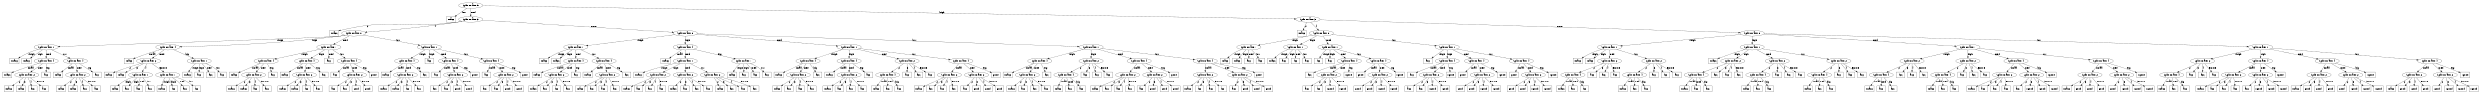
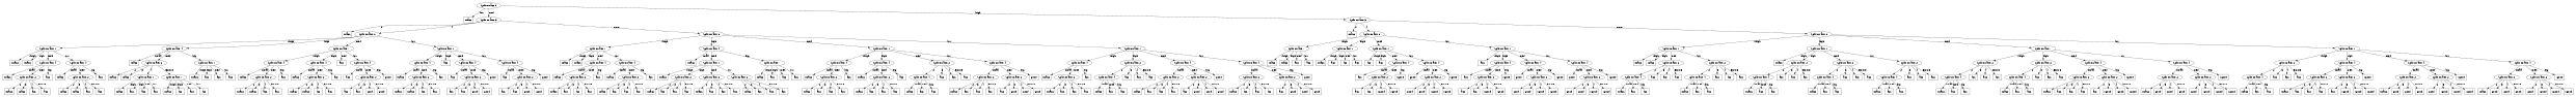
  digraph {
    node [shape=box]
-   n1 [label="Split on attr 5" shape=""]
+   n1 [label="Split on acc 5" shape=""]
    n2 [label=unacc]
    n3 [label="Split on attr 3" shape=""]
    n4 [label="Split on attr 3" shape=""]
    n5 [label=unacc]
    n6 [label="Split on attr 0" shape=""]
    n7 [label="Split on attr 0" shape=""]
    n8 [label="Split on attr 1" shape=""]
    n9 [label="Split on attr 4" shape=""]
    n10 [label="Split on attr 1" shape=""]
    n11 [label="Split on attr 1" shape=""]
    n12 [label=unacc]
    n13 [label=unacc]
    n14 [label="Split on attr 4" shape=""]
    n15 [label="Split on attr 4" shape=""]
    n16 [label=unacc]
    n17 [label="Split on attr 2" shape=""]
    n18 [label=acc]
    n19 [label=unacc]
    n20 [label=unacc]
    n21 [label=acc]
    n22 [label=acc]
    n23 [label=unacc]
    n24 [label="Split on attr 2" shape=""]
    n25 [label=acc]
    n26 [label=unacc]
    n27 [label=unacc]
    n28 [label=acc]
    n29 [label=acc]
    n30 [label=unacc]
    n31 [label="Split on attr 2" shape=""]
    n32 [label="Split on attr 1" shape=""]
    n33 [label=unacc]
    n34 [label=unacc]
    n35 [label="Split on attr 1" shape=""]
    n36 [label="Split on attr 1" shape=""]
    n37 [label=unacc]
    n38 [label=acc]
    n39 [label=acc]
    n40 [label=acc]
    n41 [label=unacc]
    n42 [label=acc]
    n43 [label=acc]
    n44 [label=acc]
    n45 [label=unacc]
    n46 [label=acc]
    n47 [label=acc]
    n48 [label=acc]
    n49 [label="Split on attr 4" shape=""]
    n50 [label="Split on attr 4" shape=""]
    n51 [label=acc]
    n52 [label="Split on attr 4" shape=""]
    n53 [label=unacc]
    n54 [label="Split on attr 2" shape=""]
    n55 [label=acc]
    n56 [label=unacc]
    n57 [label=unacc]
    n58 [label=acc]
    n59 [label=acc]
    n60 [label=unacc]
    n61 [label="Split on attr 2" shape=""]
    n62 [label=acc]
    n63 [label=unacc]
    n64 [label=unacc]
    n65 [label=acc]
    n66 [label=acc]
    n67 [label=acc]
    n68 [label="Split on attr 2" shape=""]
    n69 [label=good]
    n70 [label=acc]
    n71 [label=acc]
    n72 [label=good]
    n73 [label=good]
    n74 [label="Split on attr 4" shape=""]
    n75 [label=acc]
    n76 [label="Split on attr 4" shape=""]
    n77 [label="Split on attr 4" shape=""]
    n78 [label=unacc]
    n79 [label="Split on attr 2" shape=""]
    n80 [label=acc]
    n81 [label=unacc]
    n82 [label=unacc]
    n83 [label=acc]
    n84 [label=acc]
    n85 [label=acc]
    n86 [label="Split on attr 2" shape=""]
    n87 [label=good]
    n88 [label=acc]
    n89 [label=acc]
    n90 [label=good]
    n91 [label=good]
    n92 [label=acc]
    n93 [label="Split on attr 2" shape=""]
    n94 [label=good]
    n95 [label=acc]
    n96 [label=acc]
    n97 [label=good]
    n98 [label=good]
    n99 [label="Split on attr 1" shape=""]
    n100 [label="Split on attr 4" shape=""]
    n101 [label="Split on attr 1" shape=""]
    n102 [label="Split on attr 1" shape=""]
    n103 [label=unacc]
    n104 [label=unacc]
    n105 [label="Split on attr 4" shape=""]
    n106 [label="Split on attr 4" shape=""]
    n107 [label=unacc]
    n108 [label="Split on attr 2" shape=""]
    n109 [label=acc]
    n110 [label=unacc]
    n111 [label=acc]
    n112 [label=acc]
    n113 [label=acc]
    n114 [label=unacc]
    n115 [label="Split on attr 2" shape=""]
    n116 [label=acc]
    n117 [label=unacc]
    n118 [label=acc]
    n119 [label=acc]
    n120 [label=acc]
    n121 [label=unacc]
    n122 [label="Split on attr 1" shape=""]
    n123 [label="Split on attr 1" shape=""]
    n124 [label=unacc]
    n125 [label="Split on attr 2" shape=""]
    n126 [label="Split on attr 2" shape=""]
    n127 [label="Split on attr 2" shape=""]
    n128 [label=unacc]
    n129 [label=acc]
    n130 [label=acc]
    n131 [label=acc]
    n132 [label=unacc]
    n133 [label=acc]
    n134 [label=acc]
    n135 [label=acc]
    n136 [label=unacc]
    n137 [label=acc]
    n138 [label=acc]
    n139 [label=acc]
    n140 [label=unacc]
    n141 [label=acc]
    n142 [label=acc]
    n143 [label=acc]
    n144 [label="Split on attr 4" shape=""]
    n145 [label="Split on attr 4" shape=""]
    n146 [label="Split on attr 2" shape=""]
    n147 [label="Split on attr 4" shape=""]
    n148 [label=unacc]
    n149 [label="Split on attr 2" shape=""]
    n150 [label=acc]
    n151 [label=unacc]
    n152 [label=acc]
    n153 [label=acc]
    n154 [label=acc]
    n155 [label=unacc]
    n156 [label="Split on attr 2" shape=""]
    n157 [label=acc]
    n158 [label=unacc]
    n159 [label=acc]
    n160 [label=acc]
    n161 [label=acc]
    n162 [label="Split on attr 4" shape=""]
    n163 [label=acc]
    n164 [label=acc]
    n165 [label=acc]
    n166 [label=unacc]
    n167 [label=acc]
    n168 [label=acc]
    n169 [label="Split on attr 2" shape=""]
    n170 [label="Split on attr 2" shape=""]
    n171 [label=good]
    n172 [label=unacc]
    n173 [label=acc]
    n174 [label=acc]
    n175 [label=acc]
    n176 [label=acc]
    n177 [label=good]
    n178 [label=good]
    n179 [label=good]
    n180 [label="Split on attr 4" shape=""]
    n181 [label="Split on attr 2" shape=""]
    n182 [label="Split on attr 4" shape=""]
    n183 [label="Split on attr 4" shape=""]
    n184 [label=unacc]
    n185 [label="Split on attr 2" shape=""]
    n186 [label=acc]
    n187 [label=unacc]
    n188 [label=acc]
    n189 [label=acc]
    n190 [label=acc]
    n191 [label="Split on attr 4" shape=""]
    n192 [label=acc]
    n193 [label=acc]
    n194 [label=acc]
    n195 [label=unacc]
    n196 [label=acc]
    n197 [label=acc]
    n198 [label="Split on attr 2" shape=""]
    n199 [label="Split on attr 2" shape=""]
    n200 [label=good]
    n201 [label=unacc]
    n202 [label=acc]
    n203 [label=acc]
    n204 [label=acc]
    n205 [label=acc]
    n206 [label=good]
    n207 [label=good]
    n208 [label=good]
    n209 [label="Split on attr 2" shape=""]
    n210 [label="Split on attr 2" shape=""]
    n211 [label=good]
    n212 [label=unacc]
    n213 [label=acc]
    n214 [label=acc]
    n215 [label=acc]
    n216 [label=acc]
    n217 [label=good]
    n218 [label=good]
    n219 [label=good]
    n220 [label=unacc]
    n221 [label="Split on attr 0" shape=""]
    n222 [label="Split on attr 0" shape=""]
    n223 [label="Split on attr 1" shape=""]
    n224 [label="Split on attr 1" shape=""]
    n225 [label="Split on attr 1" shape=""]
    n226 [label="Split on attr 1" shape=""]
    n227 [label=unacc]
    n228 [label=unacc]
    n229 [label=acc]
    n230 [label=acc]
    n231 [label=unacc]
    n232 [label=acc]
    n233 [label=acc]
    n234 [label=acc]
    n235 [label=acc]
    n236 [label=acc]
    n237 [label="Split on attr 4" shape=""]
    n238 [label="Split on attr 4" shape=""]
    n239 [label=acc]
    n240 [label="Split on attr 2" shape=""]
    n241 [label=vgood]
    n242 [label=acc]
    n243 [label=acc]
    n244 [label=vgood]
    n245 [label=vgood]
    n246 [label=good]
    n247 [label="Split on attr 2" shape=""]
    n248 [label=vgood]
    n249 [label=good]
    n250 [label=good]
    n251 [label=vgood]
    n252 [label=vgood]
    n253 [label=acc]
    n254 [label="Split on attr 4" shape=""]
    n255 [label="Split on attr 4" shape=""]
    n256 [label="Split on attr 4" shape=""]
    n257 [label=acc]
    n258 [label="Split on attr 2" shape=""]
    n259 [label=vgood]
    n260 [label=acc]
    n261 [label=acc]
    n262 [label=vgood]
    n263 [label=vgood]
    n264 [label=good]
    n265 [label="Split on attr 2" shape=""]
    n266 [label=vgood]
    n267 [label=good]
    n268 [label=good]
    n269 [label=vgood]
    n270 [label=vgood]
    n271 [label=good]
    n272 [label="Split on attr 2" shape=""]
    n273 [label=vgood]
    n274 [label=good]
    n275 [label=good]
    n276 [label=vgood]
    n277 [label=vgood]
    n278 [label="Split on attr 1" shape=""]
    n279 [label="Split on attr 1" shape=""]
    n280 [label="Split on attr 1" shape=""]
    n281 [label="Split on attr 1" shape=""]
    n282 [label=unacc]
    n283 [label=unacc]
    n284 [label="Split on attr 2" shape=""]
    n285 [label="Split on attr 2" shape=""]
    n286 [label="Split on attr 4" shape=""]
    n287 [label=acc]
    n288 [label=acc]
    n289 [label=acc]
    n290 [label=unacc]
    n291 [label=acc]
    n292 [label=acc]
    n293 [label="Split on attr 4" shape=""]
    n294 [label=acc]
    n295 [label=acc]
    n296 [label=acc]
    n297 [label=unacc]
    n298 [label=acc]
    n299 [label=acc]
    n300 [label=unacc]
    n301 [label="Split on attr 2" shape=""]
    n302 [label="Split on attr 2" shape=""]
    n303 [label="Split on attr 2" shape=""]
    n304 [label="Split on attr 4" shape=""]
    n305 [label=acc]
    n306 [label=acc]
    n307 [label=acc]
    n308 [label=unacc]
    n309 [label=acc]
    n310 [label=acc]
    n311 [label="Split on attr 4" shape=""]
    n312 [label=acc]
    n313 [label=acc]
    n314 [label=acc]
    n315 [label=unacc]
    n316 [label=acc]
    n317 [label=acc]
    n318 [label="Split on attr 4" shape=""]
    n319 [label=acc]
    n320 [label=acc]
    n321 [label=acc]
    n322 [label=unacc]
    n323 [label=acc]
    n324 [label=acc]
    n325 [label="Split on attr 2" shape=""]
    n326 [label="Split on attr 2" shape=""]
    n327 [label="Split on attr 4" shape=""]
    n328 [label="Split on attr 4" shape=""]
    n329 [label="Split on attr 4" shape=""]
    n330 [label=acc]
    n331 [label=acc]
    n332 [label=acc]
    n333 [label=unacc]
    n334 [label=acc]
    n335 [label=acc]
    n336 [label="Split on attr 4" shape=""]
    n337 [label=acc]
    n338 [label=acc]
    n339 [label=acc]
    n340 [label=unacc]
    n341 [label=acc]
    n342 [label=acc]
    n343 [label="Split on attr 2" shape=""]
    n344 [label="Split on attr 2" shape=""]
    n345 [label=vgood]
    n346 [label=unacc]
    n347 [label=acc]
    n348 [label=acc]
    n349 [label=acc]
    n350 [label=acc]
    n351 [label=vgood]
    n352 [label=vgood]
    n353 [label=vgood]
    n354 [label="Split on attr 2" shape=""]
    n355 [label="Split on attr 2" shape=""]
    n356 [label=vgood]
    n357 [label=unacc]
    n358 [label=good]
    n359 [label=good]
    n360 [label=good]
    n361 [label=good]
    n362 [label=vgood]
    n363 [label=vgood]
    n364 [label=vgood]
    n365 [label="Split on attr 2" shape=""]
    n366 [label="Split on attr 4" shape=""]
    n367 [label="Split on attr 4" shape=""]
    n368 [label="Split on attr 4" shape=""]
    n369 [label="Split on attr 4" shape=""]
    n370 [label=acc]
    n371 [label=acc]
    n372 [label=acc]
    n373 [label=unacc]
    n374 [label=acc]
    n375 [label=acc]
    n376 [label="Split on attr 2" shape=""]
    n377 [label="Split on attr 2" shape=""]
    n378 [label=vgood]
    n379 [label=unacc]
    n380 [label=acc]
    n381 [label=acc]
    n382 [label=acc]
    n383 [label=acc]
    n384 [label=vgood]
    n385 [label=vgood]
    n386 [label=vgood]
    n387 [label="Split on attr 2" shape=""]
    n388 [label="Split on attr 2" shape=""]
    n389 [label=vgood]
    n390 [label=unacc]
    n391 [label=good]
    n392 [label=good]
    n393 [label=good]
    n394 [label=good]
    n395 [label=vgood]
    n396 [label=vgood]
    n397 [label=vgood]
    n398 [label="Split on attr 2" shape=""]
    n399 [label="Split on attr 2" shape=""]
    n400 [label=vgood]
    n401 [label=unacc]
    n402 [label=good]
    n403 [label=good]
    n404 [label=good]
    n405 [label=good]
    n406 [label=vgood]
    n407 [label=vgood]
    n408 [label=vgood]
    n1 -> n2 [label=low]
    n1 -> n3 [label=med]
    n1 -> n4 [label=high]
    n3 -> n5 [label=2]
    n3 -> n6 [label=4]
    n3 -> n7 [label=more]
    n4 -> n220 [label=2]
    n4 -> n221 [label=4]
    n4 -> n222 [label=more]
    n6 -> n8 [label=vhigh]
    n6 -> n9 [label=high]
    n6 -> n10 [label=med]
    n6 -> n11 [label=low]
    n7 -> n99 [label=vhigh]
    n7 -> n100 [label=high]
    n7 -> n101 [label=med]
    n7 -> n102 [label=low]
    n8 -> n12 [label=vhigh]
    n8 -> n13 [label=high]
    n8 -> n14 [label=med]
    n8 -> n15 [label=low]
    n9 -> n30 [label=small]
    n9 -> n31 [label=med]
    n9 -> n32 [label=big]
    n10 -> n49 [label=vhigh]
    n10 -> n50 [label=high]
    n10 -> n51 [label=med]
    n10 -> n52 [label=low]
    n11 -> n74 [label=vhigh]
    n11 -> n75 [label=high]
    n11 -> n76 [label=med]
    n11 -> n77 [label=low]
    n14 -> n16 [label=small]
    n14 -> n17 [label=med]
    n14 -> n18 [label=big]
    n15 -> n23 [label=small]
    n15 -> n24 [label=med]
    n15 -> n25 [label=big]
    n17 -> n19 [label=2]
    n17 -> n20 [label=3]
    n17 -> n21 [label=4]
    n17 -> n22 [label="5more"]
    n24 -> n26 [label=2]
    n24 -> n27 [label=3]
    n24 -> n28 [label=4]
    n24 -> n29 [label="5more"]
    n31 -> n33 [label=2]
    n31 -> n34 [label=3]
    n31 -> n35 [label=4]
    n31 -> n36 [label="5more"]
    n32 -> n45 [label=vhigh]
    n32 -> n46 [label=high]
    n32 -> n47 [label=med]
    n32 -> n48 [label=low]
    n35 -> n37 [label=vhigh]
    n35 -> n38 [label=high]
    n35 -> n39 [label=med]
    n35 -> n40 [label=low]
    n36 -> n41 [label=vhigh]
    n36 -> n42 [label=high]
    n36 -> n43 [label=med]
    n36 -> n44 [label=low]
    n49 -> n53 [label=small]
    n49 -> n54 [label=med]
    n49 -> n55 [label=big]
    n50 -> n60 [label=small]
    n50 -> n61 [label=med]
    n50 -> n62 [label=big]
    n52 -> n67 [label=small]
    n52 -> n68 [label=med]
    n52 -> n69 [label=big]
    n54 -> n56 [label=2]
    n54 -> n57 [label=3]
    n54 -> n58 [label=4]
    n54 -> n59 [label="5more"]
    n61 -> n63 [label=2]
    n61 -> n64 [label=3]
    n61 -> n65 [label=4]
    n61 -> n66 [label="5more"]
    n68 -> n70 [label=2]
    n68 -> n71 [label=3]
    n68 -> n72 [label=4]
    n68 -> n73 [label="5more"]
    n74 -> n78 [label=small]
    n74 -> n79 [label=med]
    n74 -> n80 [label=big]
    n76 -> n85 [label=small]
    n76 -> n86 [label=med]
    n76 -> n87 [label=big]
    n77 -> n92 [label=small]
    n77 -> n93 [label=med]
    n77 -> n94 [label=big]
    n79 -> n81 [label=2]
    n79 -> n82 [label=3]
    n79 -> n83 [label=4]
    n79 -> n84 [label="5more"]
    n86 -> n88 [label=2]
    n86 -> n89 [label=3]
    n86 -> n90 [label=4]
    n86 -> n91 [label="5more"]
    n93 -> n95 [label=2]
    n93 -> n96 [label=3]
    n93 -> n97 [label=4]
    n93 -> n98 [label="5more"]
    n99 -> n103 [label=vhigh]
    n99 -> n104 [label=high]
    n99 -> n105 [label=med]
    n99 -> n106 [label=low]
    n100 -> n121 [label=small]
    n100 -> n122 [label=med]
    n100 -> n123 [label=big]
    n101 -> n144 [label=vhigh]
    n101 -> n145 [label=high]
    n101 -> n146 [label=med]
    n101 -> n147 [label=low]
    n102 -> n180 [label=vhigh]
    n102 -> n181 [label=high]
    n102 -> n182 [label=med]
    n102 -> n183 [label=low]
    n105 -> n107 [label=small]
    n105 -> n108 [label=med]
    n105 -> n109 [label=big]
    n106 -> n114 [label=small]
    n106 -> n115 [label=med]
    n106 -> n116 [label=big]
    n108 -> n110 [label=2]
    n108 -> n111 [label=3]
    n108 -> n112 [label=4]
    n108 -> n113 [label="5more"]
    n115 -> n117 [label=2]
    n115 -> n118 [label=3]
    n115 -> n119 [label=4]
    n115 -> n120 [label="5more"]
    n122 -> n124 [label=vhigh]
    n122 -> n125 [label=high]
    n122 -> n126 [label=med]
    n122 -> n127 [label=low]
    n123 -> n140 [label=vhigh]
    n123 -> n141 [label=high]
    n123 -> n142 [label=med]
    n123 -> n143 [label=low]
    n125 -> n128 [label=2]
    n125 -> n129 [label=3]
    n125 -> n130 [label=4]
    n125 -> n131 [label="5more"]
    n126 -> n132 [label=2]
    n126 -> n133 [label=3]
    n126 -> n134 [label=4]
    n126 -> n135 [label="5more"]
    n127 -> n136 [label=2]
    n127 -> n137 [label=3]
    n127 -> n138 [label=4]
    n127 -> n139 [label="5more"]
    n144 -> n148 [label=small]
    n144 -> n149 [label=med]
    n144 -> n150 [label=big]
    n145 -> n155 [label=small]
    n145 -> n156 [label=med]
    n145 -> n157 [label=big]
    n146 -> n162 [label=2]
    n146 -> n163 [label=3]
    n146 -> n164 [label=4]
    n146 -> n165 [label="5more"]
    n147 -> n169 [label=small]
    n147 -> n170 [label=med]
    n147 -> n171 [label=big]
    n149 -> n151 [label=2]
    n149 -> n152 [label=3]
    n149 -> n153 [label=4]
    n149 -> n154 [label="5more"]
    n156 -> n158 [label=2]
    n156 -> n159 [label=3]
    n156 -> n160 [label=4]
    n156 -> n161 [label="5more"]
    n162 -> n166 [label=small]
    n162 -> n167 [label=med]
    n162 -> n168 [label=big]
    n169 -> n172 [label=2]
    n169 -> n173 [label=3]
    n169 -> n174 [label=4]
    n169 -> n175 [label="5more"]
    n170 -> n176 [label=2]
    n170 -> n177 [label=3]
    n170 -> n178 [label=4]
    n170 -> n179 [label="5more"]
    n180 -> n184 [label=small]
    n180 -> n185 [label=med]
    n180 -> n186 [label=big]
    n181 -> n191 [label=2]
    n181 -> n192 [label=3]
    n181 -> n193 [label=4]
    n181 -> n194 [label="5more"]
    n182 -> n198 [label=small]
    n182 -> n199 [label=med]
    n182 -> n200 [label=big]
    n183 -> n209 [label=small]
    n183 -> n210 [label=med]
    n183 -> n211 [label=big]
    n185 -> n187 [label=2]
    n185 -> n188 [label=3]
    n185 -> n189 [label=4]
    n185 -> n190 [label="5more"]
    n191 -> n195 [label=small]
    n191 -> n196 [label=med]
    n191 -> n197 [label=big]
    n198 -> n201 [label=2]
    n198 -> n202 [label=3]
    n198 -> n203 [label=4]
    n198 -> n204 [label="5more"]
    n199 -> n205 [label=2]
    n199 -> n206 [label=3]
    n199 -> n207 [label=4]
    n199 -> n208 [label="5more"]
    n209 -> n212 [label=2]
    n209 -> n213 [label=3]
    n209 -> n214 [label=4]
    n209 -> n215 [label="5more"]
    n210 -> n216 [label=2]
    n210 -> n217 [label=3]
    n210 -> n218 [label=4]
    n210 -> n219 [label="5more"]
    n221 -> n223 [label=vhigh]
    n221 -> n224 [label=high]
    n221 -> n225 [label=med]
    n221 -> n226 [label=low]
    n222 -> n278 [label=vhigh]
    n222 -> n279 [label=high]
    n222 -> n280 [label=med]
    n222 -> n281 [label=low]
    n223 -> n227 [label=vhigh]
    n223 -> n228 [label=high]
    n223 -> n229 [label=med]
    n223 -> n230 [label=low]
    n224 -> n231 [label=vhigh]
    n224 -> n232 [label=high]
    n224 -> n233 [label=med]
    n224 -> n234 [label=low]
    n225 -> n235 [label=vhigh]
    n225 -> n236 [label=high]
    n225 -> n237 [label=med]
    n225 -> n238 [label=low]
    n226 -> n253 [label=vhigh]
    n226 -> n254 [label=high]
    n226 -> n255 [label=med]
    n226 -> n256 [label=low]
    n237 -> n239 [label=small]
    n237 -> n240 [label=med]
    n237 -> n241 [label=big]
    n238 -> n246 [label=small]
    n238 -> n247 [label=med]
    n238 -> n248 [label=big]
    n240 -> n242 [label=2]
    n240 -> n243 [label=3]
    n240 -> n244 [label=4]
    n240 -> n245 [label="5more"]
    n247 -> n249 [label=2]
    n247 -> n250 [label=3]
    n247 -> n251 [label=4]
    n247 -> n252 [label="5more"]
    n254 -> n257 [label=small]
    n254 -> n258 [label=med]
    n254 -> n259 [label=big]
    n255 -> n264 [label=small]
    n255 -> n265 [label=med]
    n255 -> n266 [label=big]
    n256 -> n271 [label=small]
    n256 -> n272 [label=med]
    n256 -> n273 [label=big]
    n258 -> n260 [label=2]
    n258 -> n261 [label=3]
    n258 -> n262 [label=4]
    n258 -> n263 [label="5more"]
    n265 -> n267 [label=2]
    n265 -> n268 [label=3]
    n265 -> n269 [label=4]
    n265 -> n270 [label="5more"]
    n272 -> n274 [label=2]
    n272 -> n275 [label=3]
    n272 -> n276 [label=4]
    n272 -> n277 [label="5more"]
    n278 -> n282 [label=vhigh]
    n278 -> n283 [label=high]
    n278 -> n284 [label=med]
    n278 -> n285 [label=low]
    n279 -> n300 [label=vhigh]
    n279 -> n301 [label=high]
    n279 -> n302 [label=med]
    n279 -> n303 [label=low]
    n280 -> n325 [label=vhigh]
    n280 -> n326 [label=high]
    n280 -> n327 [label=med]
    n280 -> n328 [label=low]
    n281 -> n365 [label=vhigh]
    n281 -> n366 [label=high]
    n281 -> n367 [label=med]
    n281 -> n368 [label=low]
    n284 -> n286 [label=2]
    n284 -> n287 [label=3]
    n284 -> n288 [label=4]
    n284 -> n289 [label="5more"]
    n285 -> n293 [label=2]
    n285 -> n294 [label=3]
    n285 -> n295 [label=4]
    n285 -> n296 [label="5more"]
    n286 -> n290 [label=small]
    n286 -> n291 [label=med]
    n286 -> n292 [label=big]
    n293 -> n297 [label=small]
    n293 -> n298 [label=med]
    n293 -> n299 [label=big]
    n301 -> n304 [label=2]
    n301 -> n305 [label=3]
    n301 -> n306 [label=4]
    n301 -> n307 [label="5more"]
    n302 -> n311 [label=2]
    n302 -> n312 [label=3]
    n302 -> n313 [label=4]
    n302 -> n314 [label="5more"]
    n303 -> n318 [label=2]
    n303 -> n319 [label=3]
    n303 -> n320 [label=4]
    n303 -> n321 [label="5more"]
    n304 -> n308 [label=small]
    n304 -> n309 [label=med]
    n304 -> n310 [label=big]
    n311 -> n315 [label=small]
    n311 -> n316 [label=med]
    n311 -> n317 [label=big]
    n318 -> n322 [label=small]
    n318 -> n323 [label=med]
    n318 -> n324 [label=big]
    n325 -> n329 [label=2]
    n325 -> n330 [label=3]
    n325 -> n331 [label=4]
    n325 -> n332 [label="5more"]
    n326 -> n336 [label=2]
    n326 -> n337 [label=3]
    n326 -> n338 [label=4]
    n326 -> n339 [label="5more"]
    n327 -> n343 [label=small]
    n327 -> n344 [label=med]
    n327 -> n345 [label=big]
    n328 -> n354 [label=small]
    n328 -> n355 [label=med]
    n328 -> n356 [label=big]
    n329 -> n333 [label=small]
    n329 -> n334 [label=med]
    n329 -> n335 [label=big]
    n336 -> n340 [label=small]
    n336 -> n341 [label=med]
    n336 -> n342 [label=big]
    n343 -> n346 [label=2]
    n343 -> n347 [label=3]
    n343 -> n348 [label=4]
    n343 -> n349 [label="5more"]
    n344 -> n350 [label=2]
    n344 -> n351 [label=3]
    n344 -> n352 [label=4]
    n344 -> n353 [label="5more"]
    n354 -> n357 [label=2]
    n354 -> n358 [label=3]
    n354 -> n359 [label=4]
    n354 -> n360 [label="5more"]
    n355 -> n361 [label=2]
    n355 -> n362 [label=3]
    n355 -> n363 [label=4]
    n355 -> n364 [label="5more"]
    n365 -> n369 [label=2]
    n365 -> n370 [label=3]
    n365 -> n371 [label=4]
    n365 -> n372 [label="5more"]
    n366 -> n376 [label=small]
    n366 -> n377 [label=med]
    n366 -> n378 [label=big]
    n367 -> n387 [label=small]
    n367 -> n388 [label=med]
    n367 -> n389 [label=big]
    n368 -> n398 [label=small]
    n368 -> n399 [label=med]
    n368 -> n400 [label=big]
    n369 -> n373 [label=small]
    n369 -> n374 [label=med]
    n369 -> n375 [label=big]
    n376 -> n379 [label=2]
    n376 -> n380 [label=3]
    n376 -> n381 [label=4]
    n376 -> n382 [label="5more"]
    n377 -> n383 [label=2]
    n377 -> n384 [label=3]
    n377 -> n385 [label=4]
    n377 -> n386 [label="5more"]
    n387 -> n390 [label=2]
    n387 -> n391 [label=3]
    n387 -> n392 [label=4]
    n387 -> n393 [label="5more"]
    n388 -> n394 [label=2]
    n388 -> n395 [label=3]
    n388 -> n396 [label=4]
    n388 -> n397 [label="5more"]
    n398 -> n401 [label=2]
    n398 -> n402 [label=3]
    n398 -> n403 [label=4]
    n398 -> n404 [label="5more"]
    n399 -> n405 [label=2]
    n399 -> n406 [label=3]
    n399 -> n407 [label=4]
    n399 -> n408 [label="5more"]
  }
